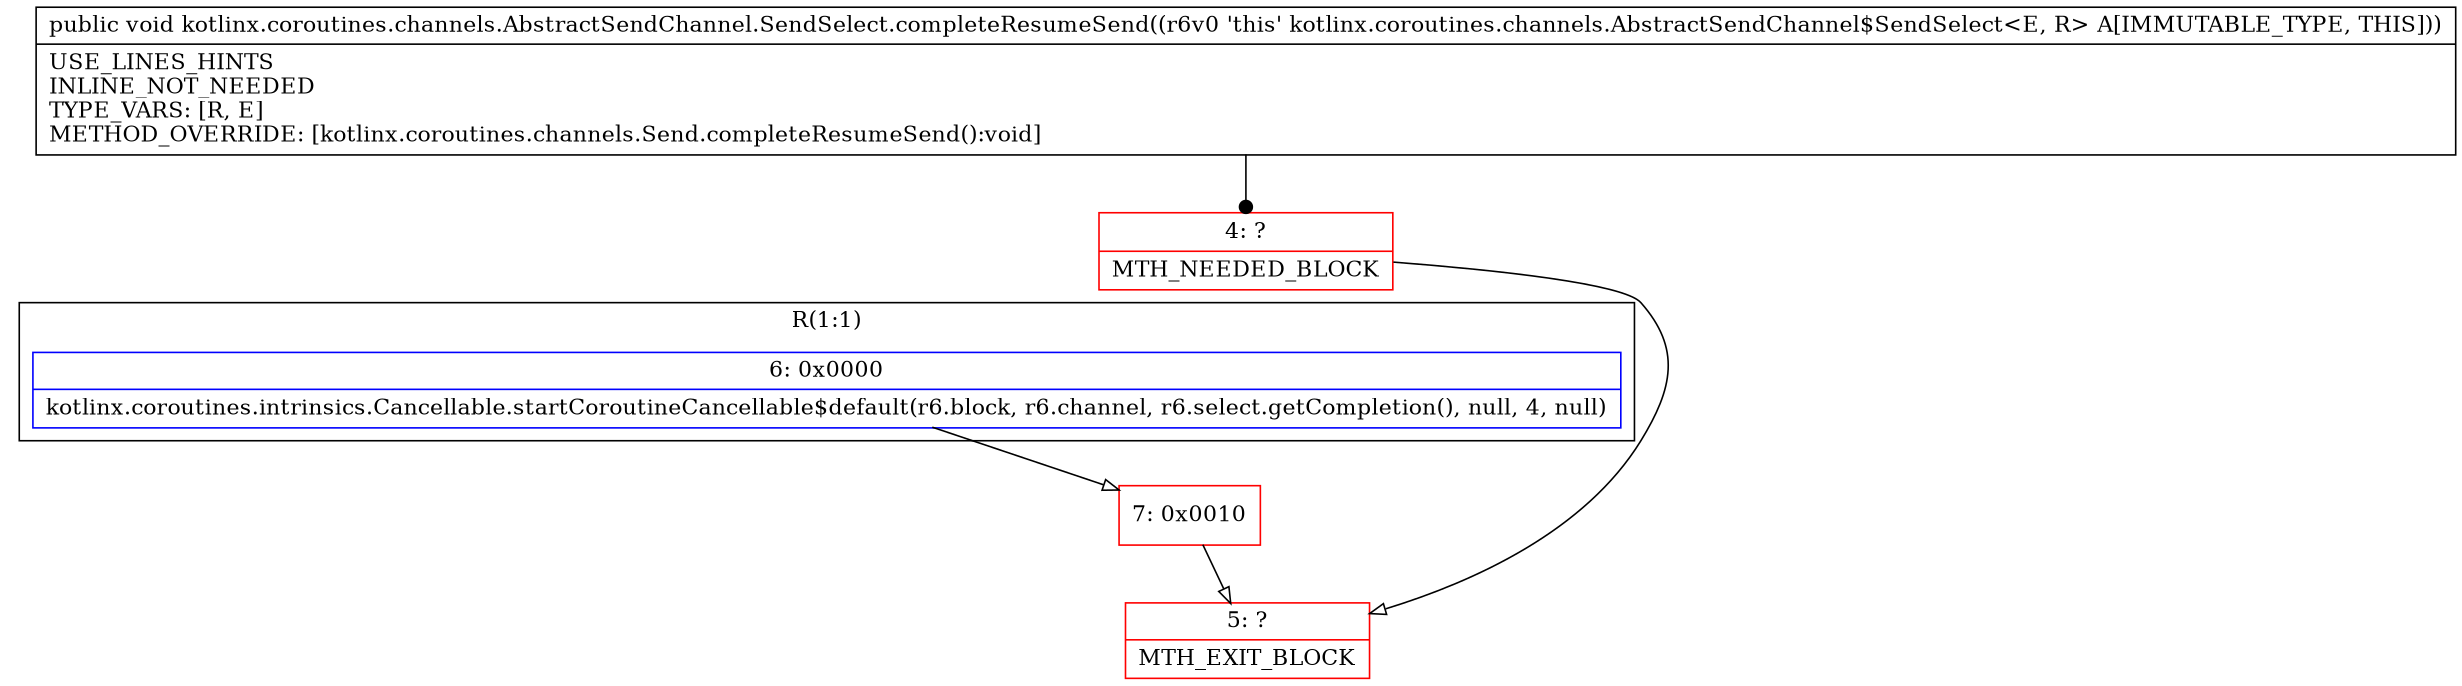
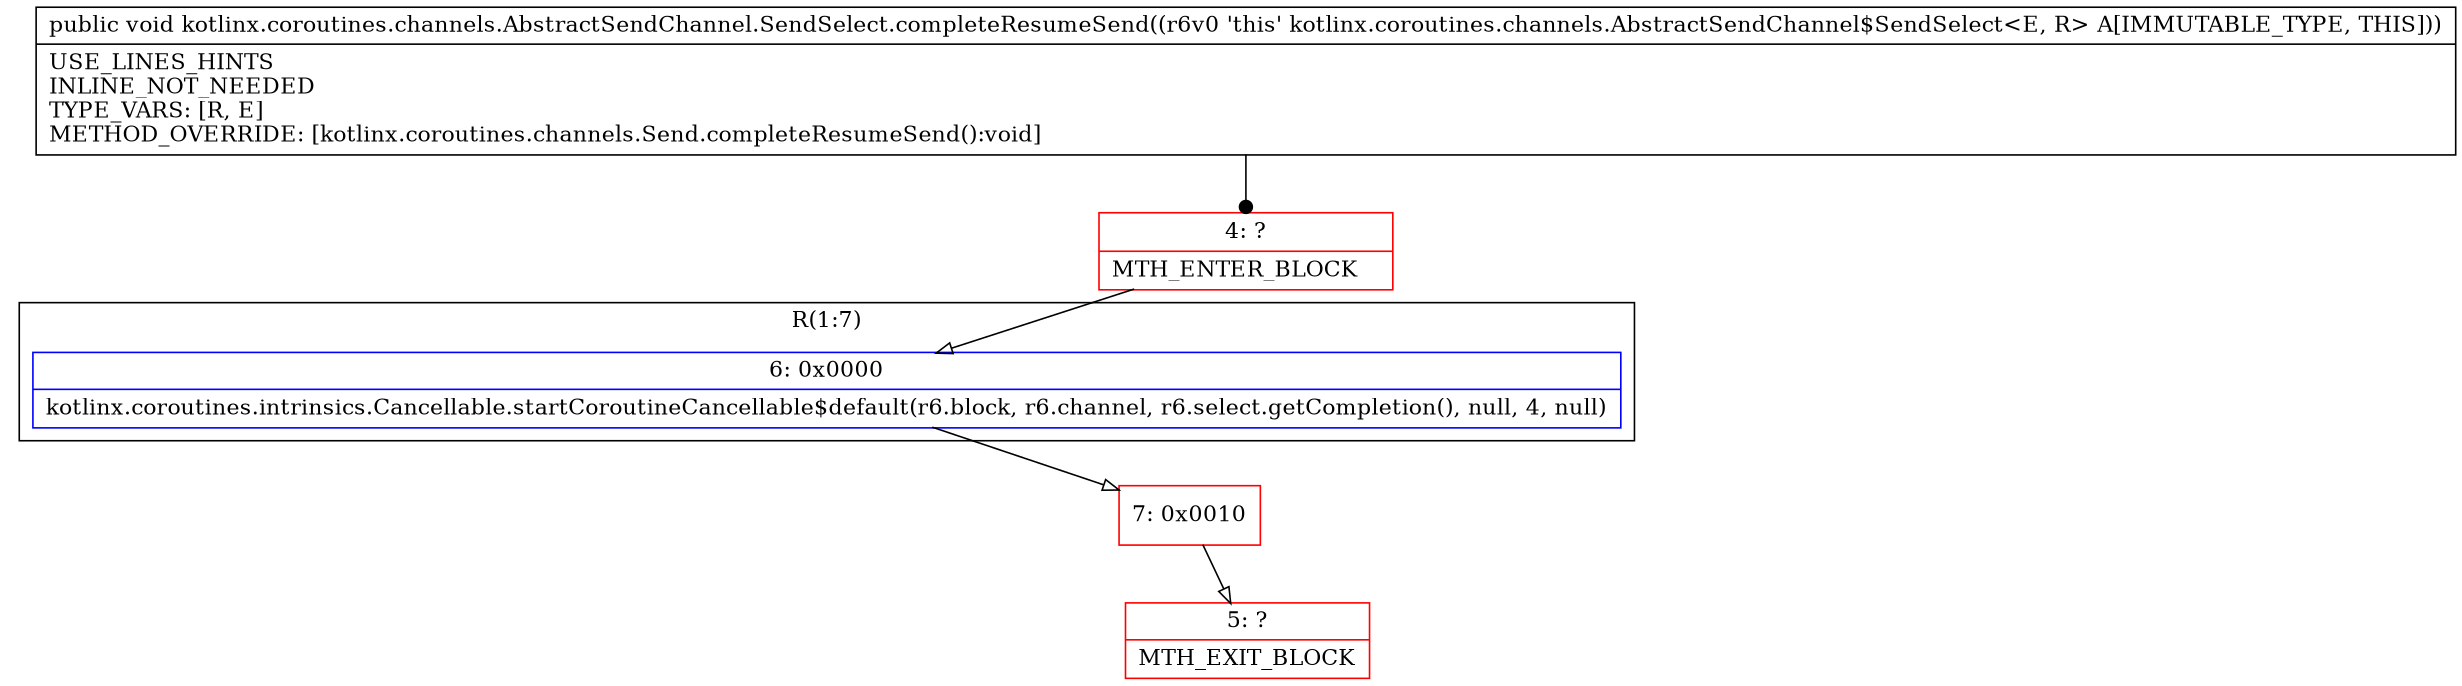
  digraph {
    node [color=red shape=record]
    edge [arrowhead=onormal]
    n1 [color=blue label="{6\:\ 0x0000|kotlinx.coroutines.intrinsics.Cancellable.startCoroutineCancellable$default(r6.block, r6.channel, r6.select.getCompletion(), null, 4, null)\l}"]
    n2 [label="{7\:\ 0x0010}"]
    n3 [label="{5\:\ ?|MTH_EXIT_BLOCK\l}"]
-   n4 [label="{4\:\ ?|MTH_NEEDED_BLOCK\l}"]
+   n4 [label="{4\:\ ?|MTH_ENTER_BLOCK\l}"]
    n5 [label="{public void kotlinx.coroutines.channels.AbstractSendChannel.SendSelect.completeResumeSend((r6v0 'this' kotlinx.coroutines.channels.AbstractSendChannel$SendSelect\<E, R\> A[IMMUTABLE_TYPE, THIS]))  | USE_LINES_HINTS\lINLINE_NOT_NEEDED\lTYPE_VARS: [R, E]\lMETHOD_OVERRIDE: [kotlinx.coroutines.channels.Send.completeResumeSend():void]\l}" color=""]
    subgraph cluster_1 {
-     label="R(1:1)"
+     label="R(1:7)"
      n1
    }
    n1 -> n2
    n2 -> n3
-   n4 -> n3
+   n4 -> n1
    n5 -> n4 [arrowhead=dot]
  }
